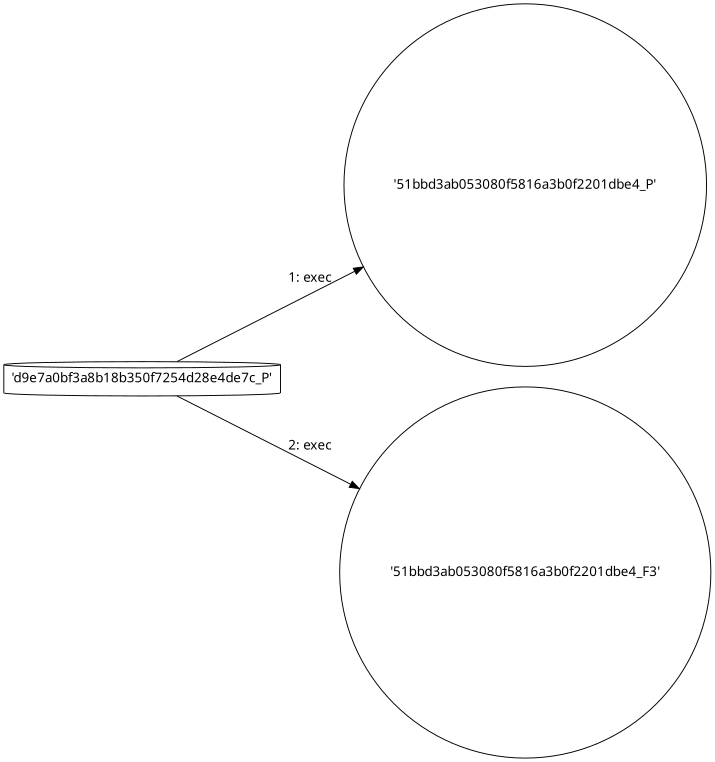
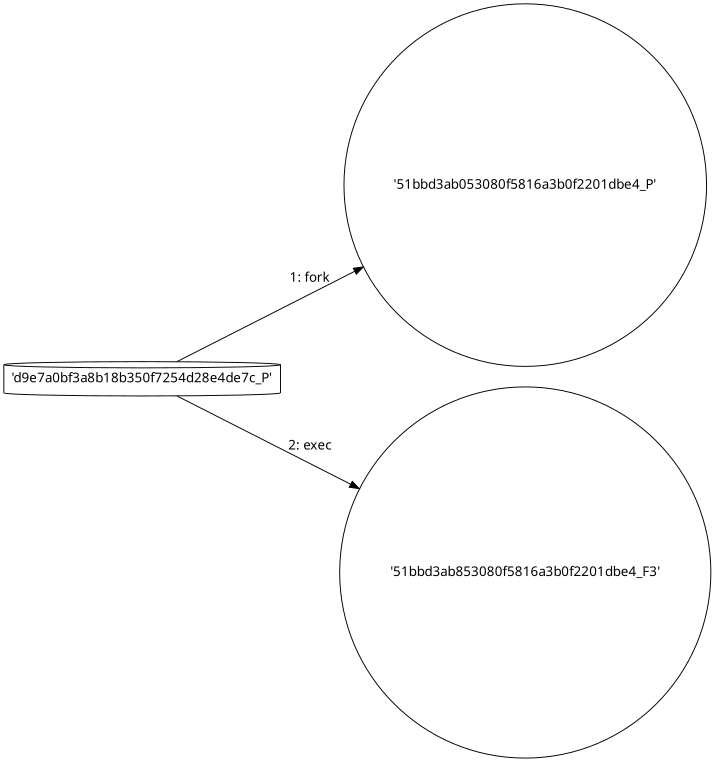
  digraph {
    engine=neato
    fixedsize=false
    fontname="Noto Sans"
    fontsize=10
    nodesep=0.3
    rankdir=LR
    ranksep=0
    splines=true
    node [fontname="Noto Sans" node_type=Process shape=circle]
    edge [fontname="Noto Sans"]
    "'d9e7a0bf3a8b18b350f7254d28e4de7c_P'" [shape=cylinder]
    "'51bbd3ab053080f5816a3b0f2201dbe4_P'"
-   "'51bbd3ab053080f5816a3b0f2201dbe4_F3'" [node_type=File]
-   "'d9e7a0bf3a8b18b350f7254d28e4de7c_P'" -> "'51bbd3ab053080f5816a3b0f2201dbe4_P'" [label="1: exec"]
+   "'51bbd3ab053080f5816a3b0f2201dbe4_F3'" [node_type=File label="'51bbd3ab853080f5816a3b0f2201dbe4_F3'"]
+   "'d9e7a0bf3a8b18b350f7254d28e4de7c_P'" -> "'51bbd3ab053080f5816a3b0f2201dbe4_P'" [label="1: fork"]
    "'d9e7a0bf3a8b18b350f7254d28e4de7c_P'" -> "'51bbd3ab053080f5816a3b0f2201dbe4_F3'" [label="2: exec"]
  }
